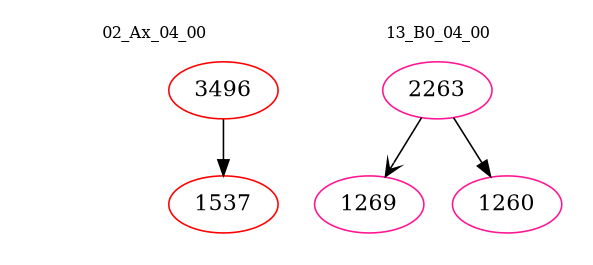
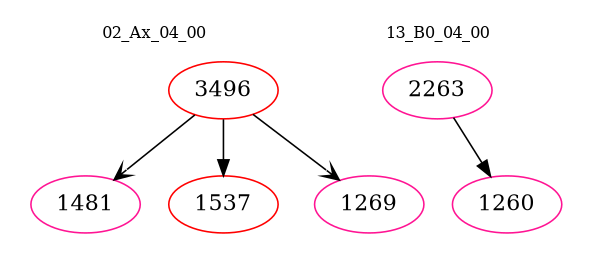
  digraph {
    node [color=deeppink]
    edge [arrowhead=vee color=black style=solid]
    n1 [color=red label=3496]
+   n2 [label=1481]
    n3 [color=red label=1537]
    n4 [label=2263]
    n5 [label=1260]
    n6 [label=1269]
    subgraph cluster_1 {
      color=white
      fontsize=10
      label="02_Ax_04_00"
      n1
+     n2
      n3
    }
    subgraph cluster_2 {
      color=white
      fontsize=10
      label="13_B0_04_00"
      n4
      n5
      n6
    }
+   n1 -> n2
    n1 -> n3 [arrowhead=normal]
    n4 -> n5 [arrowhead=normal]
-   n4 -> n6
+   n1 -> n6
  }
